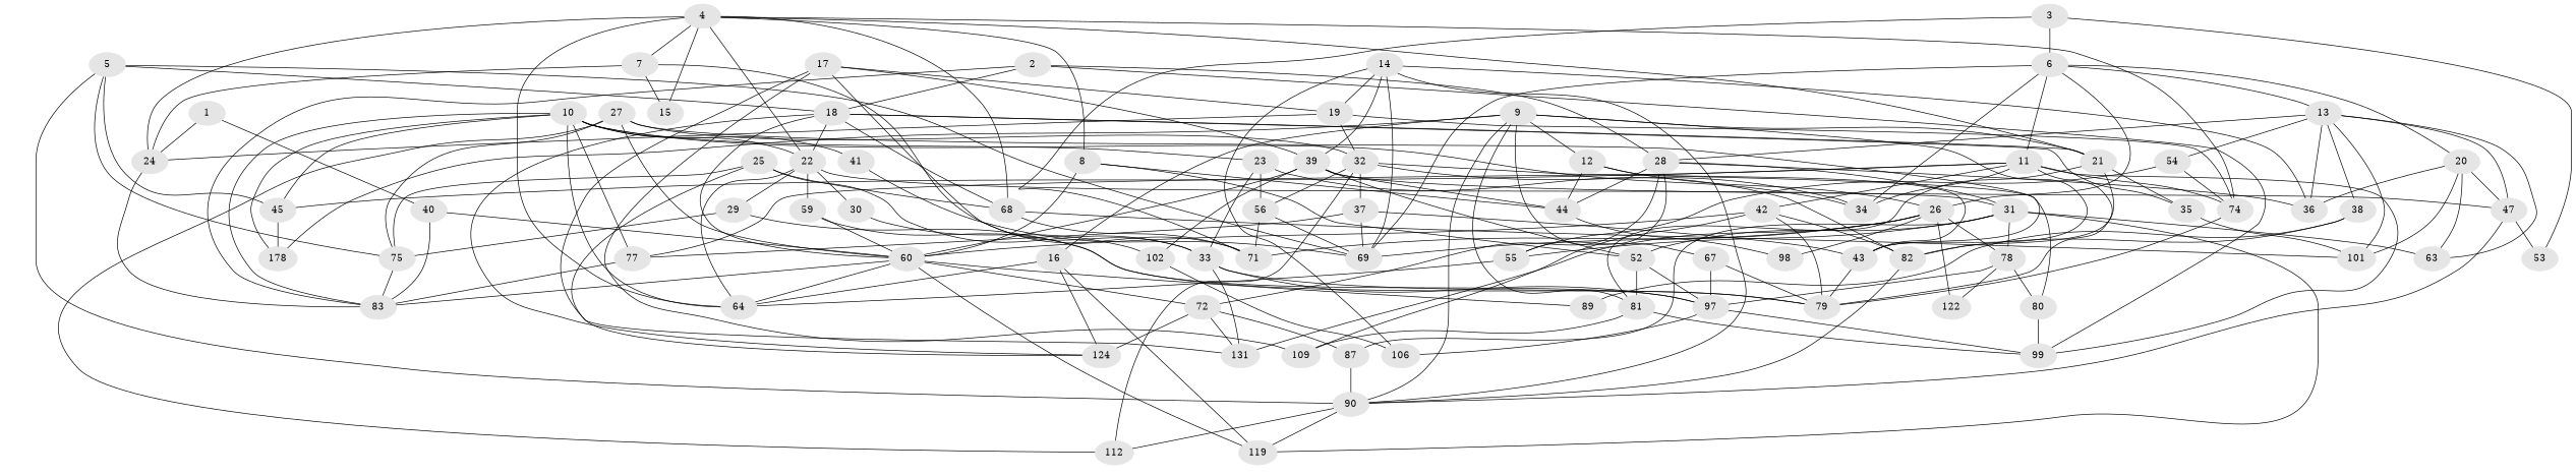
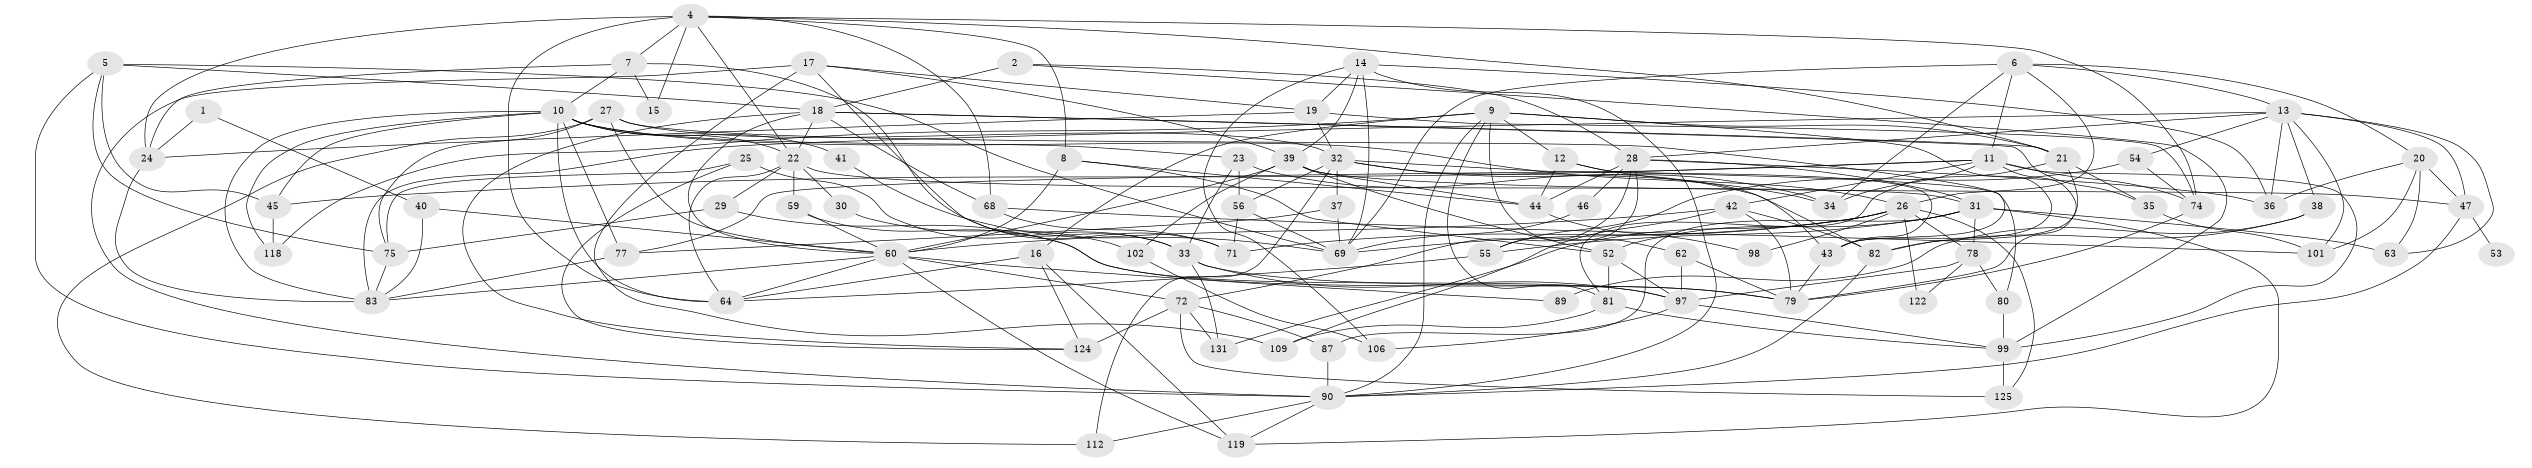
  graph {
    node [color=gray90 style=filled]
    24 [super="+126"]
    83 [super="+85"]
    1
    40
    60 [super="+86"]
    18 [super="+129"]
    21 [super="+93"]
    22 [super="+73"]
    68
    124
    35
    2
    28
    99 [super="+105"]
    44 [super="+51"]
    36 [super="+67"]
    31 [super="+84"]
+   46
    55
    72 [super="+100"]
+   125
    6 [super="+65"]
    69 [super="+111"]
    11 [super="+57"]
    13 [super="+96"]
    20 [super="+103"]
    26 [super="+110"]
    34
-   3
    53
    71 [super="+95"]
    4 [super="+76"]
    7 [super="+121"]
    8 [super="+128"]
    15
    64 [super="+66"]
    74 [super="+88"]
    10 [super="+70"]
    33
    52
    81 [super="+116"]
    82 [super="+91"]
    29
    30
    59
    101 [super="+120"]
    79 [super="+114"]
    5
    45 [super="+117"]
    75
    90 [super="+130"]
-   118 [label=178]
+   118
    119
    112
    77
    42 [super="+50"]
    38
    47 [super="+58"]
    54
    63 [super="+127"]
    131
    78
    98
    122
    23
    41 [super="+104"]
    97 [super="+113"]
    89
    9 [super="+92"]
    12 [super="+48"]
    16 [super="+123"]
    43 [super="+94"]
-   62 [label=67]
+   62
    109
    56 [super="+115"]
    14 [super="+49"]
    19
    39 [super="+61"]
    106
    32 [super="+108"]
    102
    17
    37
    80
    87
    25
    27
    24 -- 83
    1 -- 24
    1 -- 40
    40 -- 83
    40 -- 60
    60 -- 83
    60 -- 72
    60 -- 64
    60 -- 119
    60 -- 89
    18 -- 60
    18 -- 21
    18 -- 22
    18 -- 68
    18 -- 124
    18 -- 35
    21 -- 35
    21 -- 81
    21 -- 82
    22 -- 31
    22 -- 64
    22 -- 29
    22 -- 30
    22 -- 59
    68 -- 71 [weight=2]
    68 -- 101
    35 -- 101
    2 -- 18
    2 -- 28
    2 -- 99
    28 -- 44
    28 -- 36
    28 -- 31
+   28 -- 46
    28 -- 55
    28 -- 72
+   99 -- 125
    44 -- 98
    31 -- 55
    31 -- 52
    31 -- 119
    31 -- 63
    31 -- 78
    31 -- 87
+   46 -- 69
    55 -- 64
    72 -- 124
+   72 -- 125
    72 -- 131
    72 -- 87
    6 -- 69
    6 -- 11
    6 -- 13
    6 -- 20
    6 -- 26
    6 -- 34 [weight=2]
    11 -- 99
    11 -- 34
    11 -- 74
    11 -- 79
    11 -- 45
    11 -- 77
    11 -- 42
-   2 -- 83
+   13 -- 83
    13 -- 28
    13 -- 36
    13 -- 101
    13 -- 38
    13 -- 47
    13 -- 54
    13 -- 63
    20 -- 36
    20 -- 101
    20 -- 47
    20 -- 63 [weight=2]
+   26 -- 125
    26 -- 69
    26 -- 71
    26 -- 131
    26 -- 78
    26 -- 98
    26 -- 122
-   3 -- 6 [weight=2]
-   3 -- 53
-   3 -- 71
    4 -- 24
    4 -- 21
    4 -- 22
    4 -- 68
    4 -- 7
    4 -- 8
    4 -- 15
    4 -- 64
    4 -- 74
    7 -- 24
    7 -- 15
+   7 -- 10
    7 -- 33
    8 -- 60
    8 -- 44
    8 -- 52
    74 -- 79
    10 -- 83
    10 -- 22
    10 -- 34
    10 -- 64
    10 -- 45
    10 -- 118
    10 -- 77
    10 -- 23
    10 -- 41
    33 -- 79
    33 -- 131
    33 -- 97
    52 -- 81
    52 -- 97
    81 -- 99
    81 -- 109
    82 -- 90
    29 -- 79
    29 -- 75
    30 -- 102
    59 -- 60
    59 -- 97
    5 -- 18
    5 -- 69
    5 -- 45
    5 -- 75
    5 -- 90
    45 -- 118
    75 -- 83
    90 -- 119
    90 -- 112
    77 -- 83
    42 -- 60
    42 -- 82
    42 -- 79
    42 -- 109
    38 -- 82
    38 -- 89
    47 -- 53
    47 -- 90
    54 -- 55
    54 -- 74
    78 -- 122
    78 -- 97
    78 -- 80
    23 -- 33
    23 -- 82
    23 -- 56
    41 -- 69
    97 -- 99
    97 -- 106
    9 -- 21
    9 -- 81
    9 -- 90
    9 -- 118
    9 -- 12
    9 -- 16
    9 -- 43
    9 -- 62
    12 -- 44
    12 -- 26
    12 -- 43
    16 -- 124
    16 -- 64
    16 -- 119
    43 -- 79
    62 -- 79
    62 -- 97
    56 -- 69
    56 -- 71
    14 -- 36
    14 -- 69
    14 -- 90
    14 -- 19
    14 -- 39
    14 -- 106
    19 -- 24
    19 -- 74
    19 -- 32
    39 -- 60
    39 -- 44
    39 -- 52
    39 -- 47
    39 -- 102
    32 -- 34
    32 -- 112
    32 -- 56
    32 -- 37
    32 -- 80
    102 -- 106
    17 -- 71
-   17 -- 131
+   17 -- 90
    17 -- 109
    17 -- 19
    17 -- 39
    37 -- 69
    37 -- 77
-   37 -- 43
+   32 -- 43
    80 -- 99
    87 -- 90
-   25 -- 68
    25 -- 124
    25 -- 33
    25 -- 75
    27 -- 60
    27 -- 75
    27 -- 112
    27 -- 43
    27 -- 32
  }
